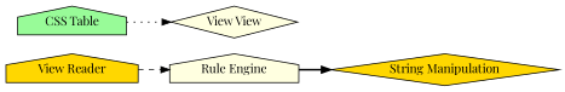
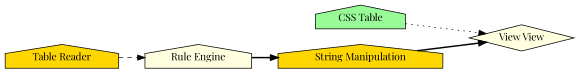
  digraph {
    fontname="Playfair Display"
    rankdir=LR
    node [fillcolor=lightyellow fontname="Playfair Display" shape=house style=filled]
    edge [fontname="Playfair Display" style=bold]
    n1 [label="Rule Engine"]
-   n2 [fillcolor=gold label="String Manipulation" shape=diamond]
+   n2 [fillcolor=gold label="String Manipulation"]
    n3 [label="View View" shape=diamond]
    n4 [fillcolor=palegreen label="CSS Table"]
-   n5 [fillcolor=gold label="View Reader"]
+   n5 [fillcolor=gold label="Table Reader"]
    n1 -> n2
+   n2 -> n3
    n4 -> n3 [style=dotted]
    n5 -> n1 [style=dashed]
  }
